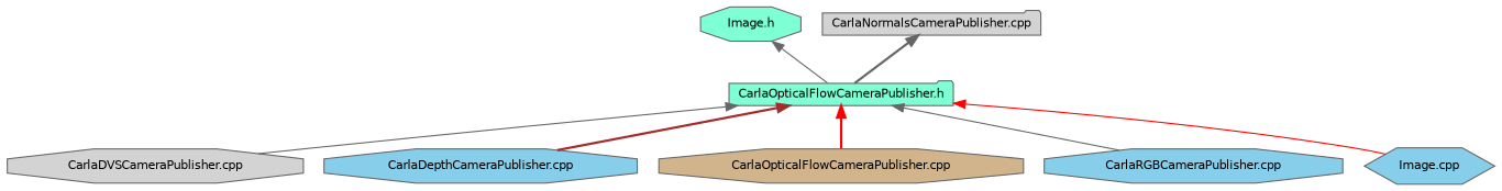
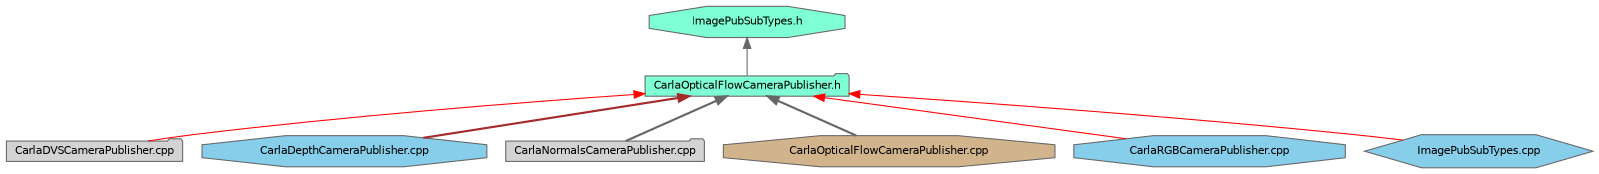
  digraph {
    node [color=grey40 fillcolor=skyblue fontname=Helvetica fontsize=10 shape=octagon style=filled]
    edge [color=gray40 dir=back fontname=Helvetica fontsize=10 labelfontname=Helvetica labelfontsize=10 style=solid]
-   n1 [color=gray40 fillcolor=aquamarine fontcolor=black height=0.2 label="Image.h" width=0.4]
+   n1 [color=gray40 fillcolor=aquamarine fontcolor=black height=0.2 label="ImagePubSubTypes.h" width=0.4]
    n2 [fillcolor=aquamarine height=0.2 label="CarlaOpticalFlowCameraPublisher.h" shape=folder width=0.4]
-   n3 [fillcolor=lightgrey height=0.2 label="CarlaDVSCameraPublisher.cpp" width=0.4]
+   n3 [fillcolor=lightgrey height=0.2 label="CarlaDVSCameraPublisher.cpp" shape=folder width=0.4]
    n4 [height=0.2 label="CarlaDepthCameraPublisher.cpp" width=0.4]
    n5 [fillcolor=lightgrey height=0.2 label="CarlaNormalsCameraPublisher.cpp" shape=folder width=0.4]
    n6 [fillcolor=tan height=0.2 label="CarlaOpticalFlowCameraPublisher.cpp" width=0.4]
    n7 [height=0.2 label="CarlaRGBCameraPublisher.cpp" width=0.4]
-   n8 [height=0.2 label="Image.cpp" shape=hexagon width=0.4]
+   n8 [height=0.2 label="ImagePubSubTypes.cpp" shape=hexagon width=0.4]
    n1 -> n2
-   n2 -> n3
+   n2 -> n3 [color=red]
    n2 -> n4 [color=brown style=bold]
-   n5 -> n2 [style=bold]
-   n2 -> n6 [color=red style=bold]
-   n2 -> n7
+   n2 -> n5 [style=bold]
+   n2 -> n6 [style=bold]
+   n2 -> n7 [color=red]
    n2 -> n8 [color=red]
  }
